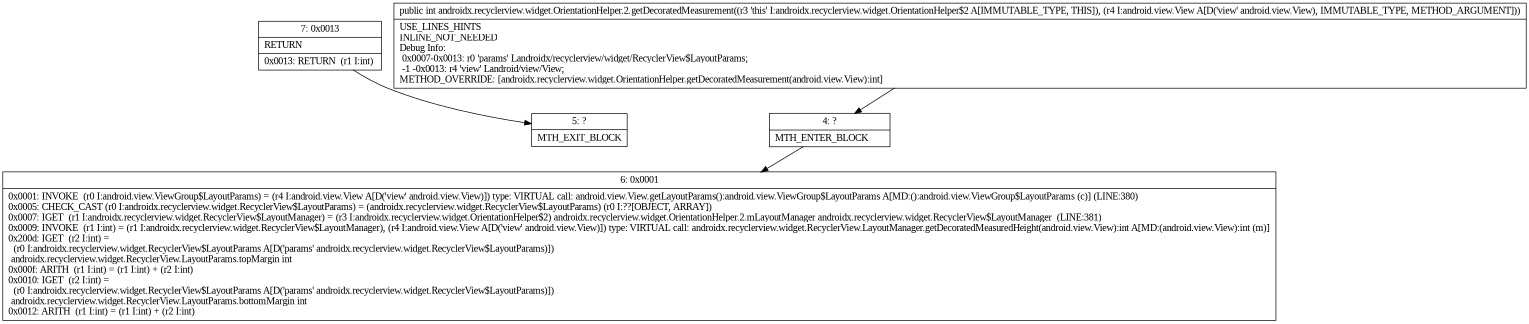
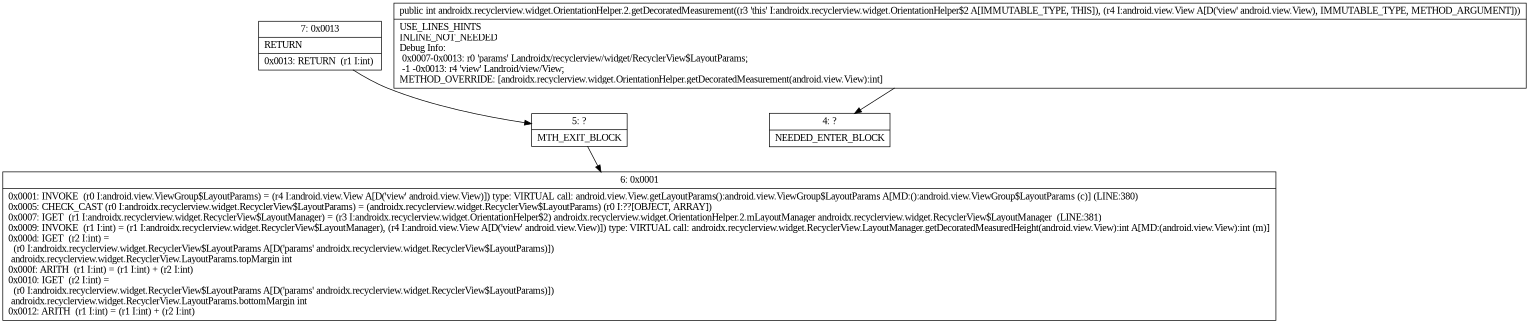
  digraph {
    fontname="Liberation Serif"
    node [fontname="Liberation Serif" shape=record]
    edge [fontname="Liberation Serif"]
-   n1 [label="{4\:\ ?|MTH_ENTER_BLOCK\l}"]
-   n2 [label="{6\:\ 0x0001|0x0001: INVOKE  (r0 I:android.view.ViewGroup$LayoutParams) = (r4 I:android.view.View A[D('view' android.view.View)]) type: VIRTUAL call: android.view.View.getLayoutParams():android.view.ViewGroup$LayoutParams A[MD:():android.view.ViewGroup$LayoutParams (c)] (LINE:380)\l0x0005: CHECK_CAST (r0 I:androidx.recyclerview.widget.RecyclerView$LayoutParams) = (androidx.recyclerview.widget.RecyclerView$LayoutParams) (r0 I:??[OBJECT, ARRAY]) \l0x0007: IGET  (r1 I:androidx.recyclerview.widget.RecyclerView$LayoutManager) = (r3 I:androidx.recyclerview.widget.OrientationHelper$2) androidx.recyclerview.widget.OrientationHelper.2.mLayoutManager androidx.recyclerview.widget.RecyclerView$LayoutManager  (LINE:381)\l0x0009: INVOKE  (r1 I:int) = (r1 I:androidx.recyclerview.widget.RecyclerView$LayoutManager), (r4 I:android.view.View A[D('view' android.view.View)]) type: VIRTUAL call: androidx.recyclerview.widget.RecyclerView.LayoutManager.getDecoratedMeasuredHeight(android.view.View):int A[MD:(android.view.View):int (m)]\l0x200d: IGET  (r2 I:int) = \l  (r0 I:androidx.recyclerview.widget.RecyclerView$LayoutParams A[D('params' androidx.recyclerview.widget.RecyclerView$LayoutParams)])\l androidx.recyclerview.widget.RecyclerView.LayoutParams.topMargin int \l0x000f: ARITH  (r1 I:int) = (r1 I:int) + (r2 I:int) \l0x0010: IGET  (r2 I:int) = \l  (r0 I:androidx.recyclerview.widget.RecyclerView$LayoutParams A[D('params' androidx.recyclerview.widget.RecyclerView$LayoutParams)])\l androidx.recyclerview.widget.RecyclerView.LayoutParams.bottomMargin int \l0x0012: ARITH  (r1 I:int) = (r1 I:int) + (r2 I:int) \l}"]
+   n1 [label="{4\:\ ?|NEEDED_ENTER_BLOCK\l}"]
+   n2 [label="{6\:\ 0x0001|0x0001: INVOKE  (r0 I:android.view.ViewGroup$LayoutParams) = (r4 I:android.view.View A[D('view' android.view.View)]) type: VIRTUAL call: android.view.View.getLayoutParams():android.view.ViewGroup$LayoutParams A[MD:():android.view.ViewGroup$LayoutParams (c)] (LINE:380)\l0x0005: CHECK_CAST (r0 I:androidx.recyclerview.widget.RecyclerView$LayoutParams) = (androidx.recyclerview.widget.RecyclerView$LayoutParams) (r0 I:??[OBJECT, ARRAY]) \l0x0007: IGET  (r1 I:androidx.recyclerview.widget.RecyclerView$LayoutManager) = (r3 I:androidx.recyclerview.widget.OrientationHelper$2) androidx.recyclerview.widget.OrientationHelper.2.mLayoutManager androidx.recyclerview.widget.RecyclerView$LayoutManager  (LINE:381)\l0x0009: INVOKE  (r1 I:int) = (r1 I:androidx.recyclerview.widget.RecyclerView$LayoutManager), (r4 I:android.view.View A[D('view' android.view.View)]) type: VIRTUAL call: androidx.recyclerview.widget.RecyclerView.LayoutManager.getDecoratedMeasuredHeight(android.view.View):int A[MD:(android.view.View):int (m)]\l0x000d: IGET  (r2 I:int) = \l  (r0 I:androidx.recyclerview.widget.RecyclerView$LayoutParams A[D('params' androidx.recyclerview.widget.RecyclerView$LayoutParams)])\l androidx.recyclerview.widget.RecyclerView.LayoutParams.topMargin int \l0x000f: ARITH  (r1 I:int) = (r1 I:int) + (r2 I:int) \l0x0010: IGET  (r2 I:int) = \l  (r0 I:androidx.recyclerview.widget.RecyclerView$LayoutParams A[D('params' androidx.recyclerview.widget.RecyclerView$LayoutParams)])\l androidx.recyclerview.widget.RecyclerView.LayoutParams.bottomMargin int \l0x0012: ARITH  (r1 I:int) = (r1 I:int) + (r2 I:int) \l}"]
    n3 [label="{7\:\ 0x0013|RETURN\l|0x0013: RETURN  (r1 I:int) \l}"]
    n4 [label="{5\:\ ?|MTH_EXIT_BLOCK\l}"]
    n5 [label="{public int androidx.recyclerview.widget.OrientationHelper.2.getDecoratedMeasurement((r3 'this' I:androidx.recyclerview.widget.OrientationHelper$2 A[IMMUTABLE_TYPE, THIS]), (r4 I:android.view.View A[D('view' android.view.View), IMMUTABLE_TYPE, METHOD_ARGUMENT]))  | USE_LINES_HINTS\lINLINE_NOT_NEEDED\lDebug Info:\l  0x0007\-0x0013: r0 'params' Landroidx\/recyclerview\/widget\/RecyclerView$LayoutParams;\l  \-1 \-0x0013: r4 'view' Landroid\/view\/View;\lMETHOD_OVERRIDE: [androidx.recyclerview.widget.OrientationHelper.getDecoratedMeasurement(android.view.View):int]\l}"]
-   n1 -> n2
+   n4 -> n2
    n3 -> n4
    n5 -> n1
  }
